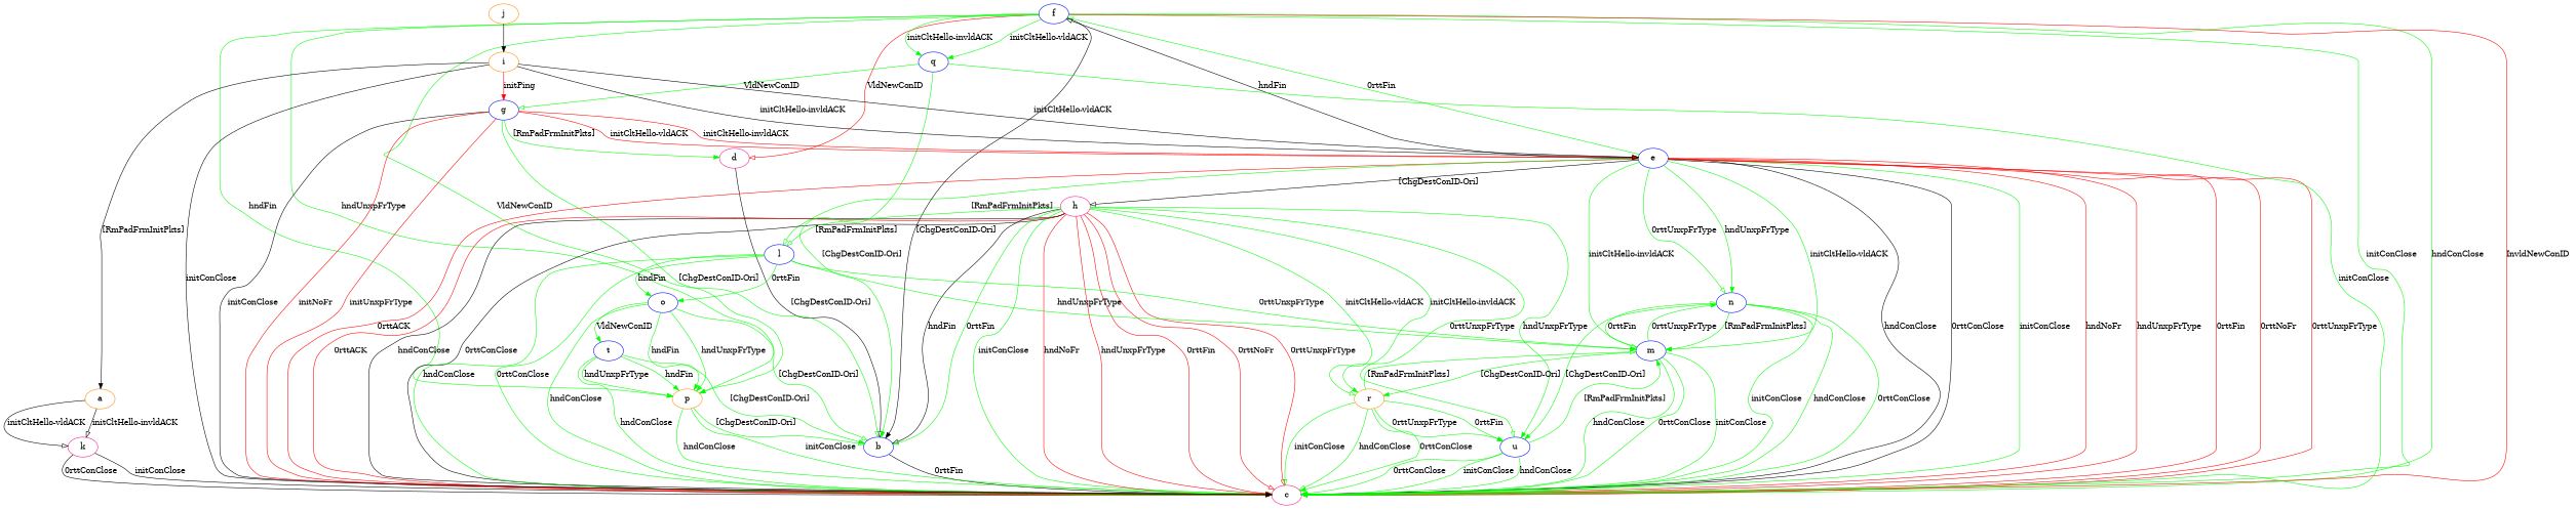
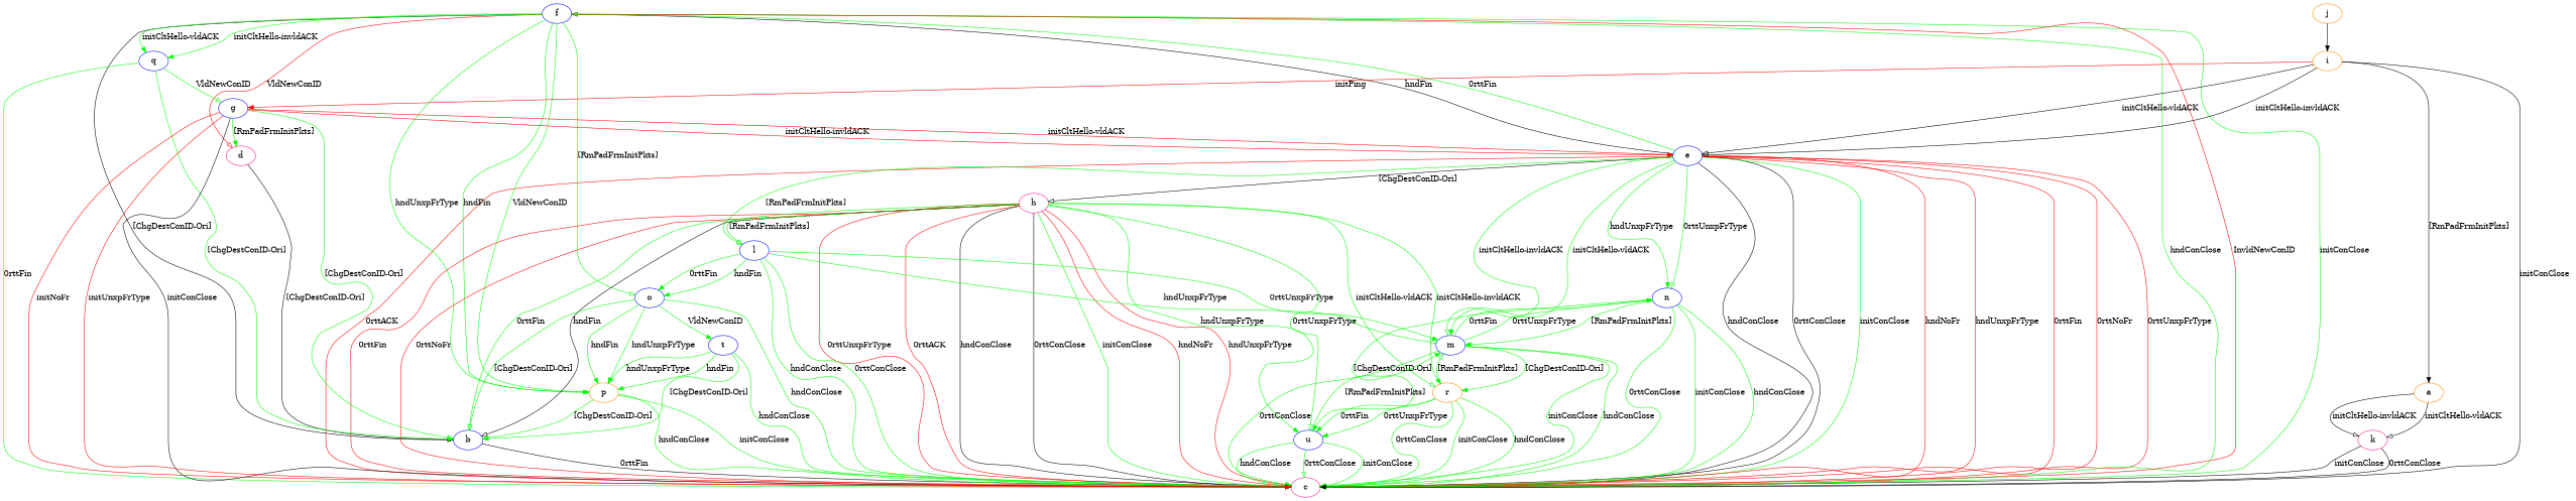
  digraph {
    node [color=blue]
    edge [arrowhead=normal color=green]
    a [color=darkorange]
    k [color=deeppink]
    c [color=deeppink]
    b
    d [color=deeppink]
    e
    f
    h [color=deeppink]
    l
    m
    n
    o
    p [color=darkorange]
    q
    r [color=darkorange]
    u
    t
    g
    i [color=darkorange]
    j [color=darkorange]
    a -> k [arrowhead=onormal label="initCltHello-vldACK " color=""]
    a -> k [arrowhead=onormal label="initCltHello-invldACK " color=""]
    k -> c [label="initConClose " color=""]
    k -> c [label="0rttConClose " color=""]
    b -> c [label="0rttFin " color=""]
    d -> b [arrowhead=onormal label="[ChgDestConID-Ori] " color=""]
    e -> c [label="hndConClose " color=""]
    e -> c [arrowhead=onormal label="0rttConClose " color=""]
    e -> c [arrowhead=onormal label="initConClose "]
    e -> c [color=red label="hndNoFr "]
    e -> c [arrowhead=onormal color=red label="hndUnxpFrType "]
    e -> c [color=red label="0rttFin "]
    e -> c [color=red label="0rttNoFr "]
    e -> c [color=red label="0rttUnxpFrType "]
    e -> c [arrowhead=onormal color=red label="0rttACK "]
    e -> f [arrowhead=onormal label="hndFin " color=""]
    e -> f [arrowhead=onormal label="0rttFin "]
    e -> h [arrowhead=onormal label="[ChgDestConID-Ori] " color=""]
    e -> l [arrowhead=onormal label="[RmPadFrmInitPkts] "]
    e -> m [label="initCltHello-vldACK "]
    e -> m [arrowhead=onormal label="initCltHello-invldACK "]
    e -> n [label="hndUnxpFrType "]
    e -> n [arrowhead=onormal label="0rttUnxpFrType "]
    f -> c [arrowhead=onormal label="initConClose "]
    f -> c [label="hndConClose "]
    f -> c [color=red label="InvldNewConID "]
    f -> b [label="[ChgDestConID-Ori] " color=""]
    f -> d [arrowhead=onormal color=red label="VldNewConID "]
+   f -> o [arrowhead=onormal label="[RmPadFrmInitPkts] "]
    f -> p [label="hndFin "]
    f -> p [label="hndUnxpFrType "]
    f -> p [label="VldNewConID "]
    f -> q [label="initCltHello-vldACK "]
    f -> q [label="initCltHello-invldACK "]
    h -> c [arrowhead=onormal label="hndConClose " color=""]
    h -> c [label="0rttConClose " color=""]
    h -> c [arrowhead=onormal label="initConClose "]
    h -> c [color=red label="hndNoFr "]
    h -> c [color=red label="hndUnxpFrType "]
    h -> c [color=red label="0rttFin "]
    h -> c [arrowhead=onormal color=red label="0rttNoFr "]
    h -> c [arrowhead=onormal color=red label="0rttUnxpFrType "]
    h -> c [arrowhead=onormal color=red label="0rttACK "]
    h -> b [arrowhead=onormal label="hndFin " color=""]
    h -> b [arrowhead=onormal label="0rttFin "]
    h -> l [arrowhead=onormal label="[RmPadFrmInitPkts] "]
    h -> r [arrowhead=onormal label="initCltHello-vldACK "]
    h -> r [label="initCltHello-invldACK "]
    h -> u [label="hndUnxpFrType "]
    h -> u [arrowhead=onormal label="0rttUnxpFrType "]
    l -> c [label="hndConClose "]
    l -> c [label="0rttConClose "]
    l -> m [arrowhead=onormal label="hndUnxpFrType "]
    l -> m [label="0rttUnxpFrType "]
    l -> o [label="hndFin "]
    l -> o [label="0rttFin "]
    m -> c [arrowhead=onormal label="initConClose "]
    m -> c [arrowhead=onormal label="hndConClose "]
    m -> c [label="0rttConClose "]
    m -> n [arrowhead=onormal label="0rttFin "]
    m -> n [label="0rttUnxpFrType "]
    m -> r [label="[ChgDestConID-Ori] "]
    n -> c [arrowhead=onormal label="initConClose "]
    n -> c [label="hndConClose "]
    n -> c [label="0rttConClose "]
    n -> m [label="[RmPadFrmInitPkts] "]
    n -> u [label="[ChgDestConID-Ori] "]
    o -> c [label="hndConClose "]
    o -> b [arrowhead=onormal label="[ChgDestConID-Ori] "]
    o -> p [label="hndFin "]
    o -> p [label="hndUnxpFrType "]
    o -> t [label="VldNewConID "]
    p -> c [arrowhead=onormal label="initConClose "]
    p -> c [label="hndConClose "]
    p -> b [arrowhead=onormal label="[ChgDestConID-Ori] "]
-   q -> c [arrowhead=onormal label="initConClose "]
+   q -> c [arrowhead=onormal label="0rttFin "]
    q -> b [label="[ChgDestConID-Ori] "]
    q -> g [arrowhead=onormal label="VldNewConID "]
    r -> c [arrowhead=onormal label="initConClose "]
    r -> c [arrowhead=onormal label="hndConClose "]
    r -> c [label="0rttConClose "]
    r -> m [arrowhead=onormal label="[RmPadFrmInitPkts] "]
    r -> u [label="0rttFin "]
    r -> u [label="0rttUnxpFrType "]
    u -> c [arrowhead=onormal label="initConClose "]
    u -> c [arrowhead=onormal label="hndConClose "]
    u -> c [arrowhead=onormal label="0rttConClose "]
    u -> m [label="[RmPadFrmInitPkts] "]
    t -> c [arrowhead=onormal label="hndConClose "]
    t -> b [label="[ChgDestConID-Ori] "]
    t -> p [label="hndFin "]
    t -> p [arrowhead=onormal label="hndUnxpFrType "]
    g -> c [label="initConClose " color=""]
    g -> c [color=red label="initNoFr "]
    g -> c [arrowhead=onormal color=red label="initUnxpFrType "]
    g -> b [arrowhead=onormal label="[ChgDestConID-Ori] "]
    g -> d [label="[RmPadFrmInitPkts] "]
    g -> e [arrowhead=onormal color=red label="initCltHello-vldACK "]
    g -> e [color=red label="initCltHello-invldACK "]
    i -> a [label="[RmPadFrmInitPkts] " color=""]
    i -> c [label="initConClose " color=""]
    i -> e [arrowhead=onormal label="initCltHello-vldACK " color=""]
    i -> e [arrowhead=onormal label="initCltHello-invldACK " color=""]
    i -> g [color=red label="initPing "]
    j -> i [color=""]
  }
